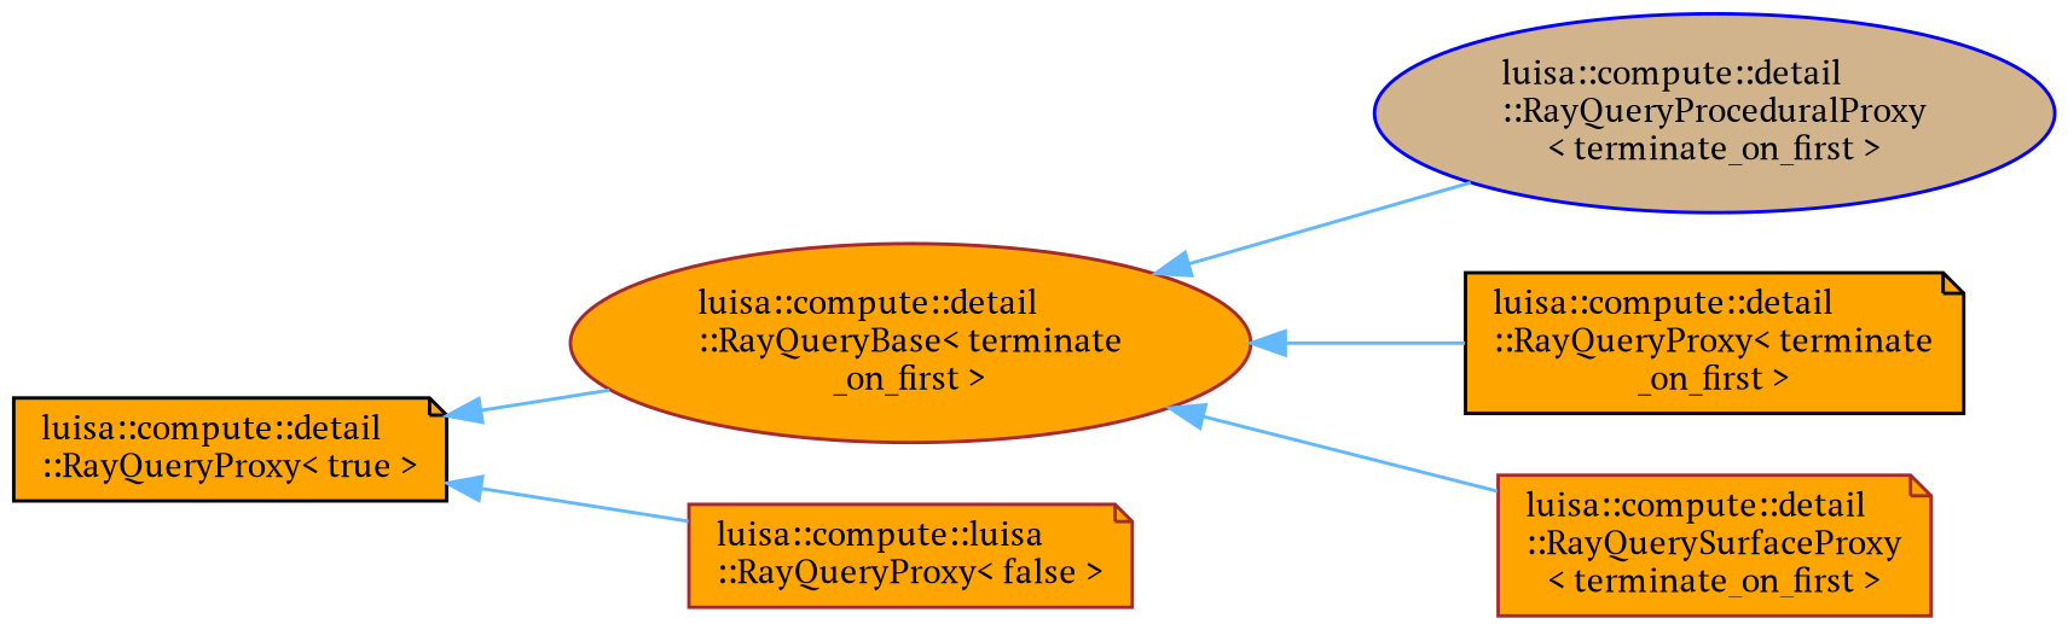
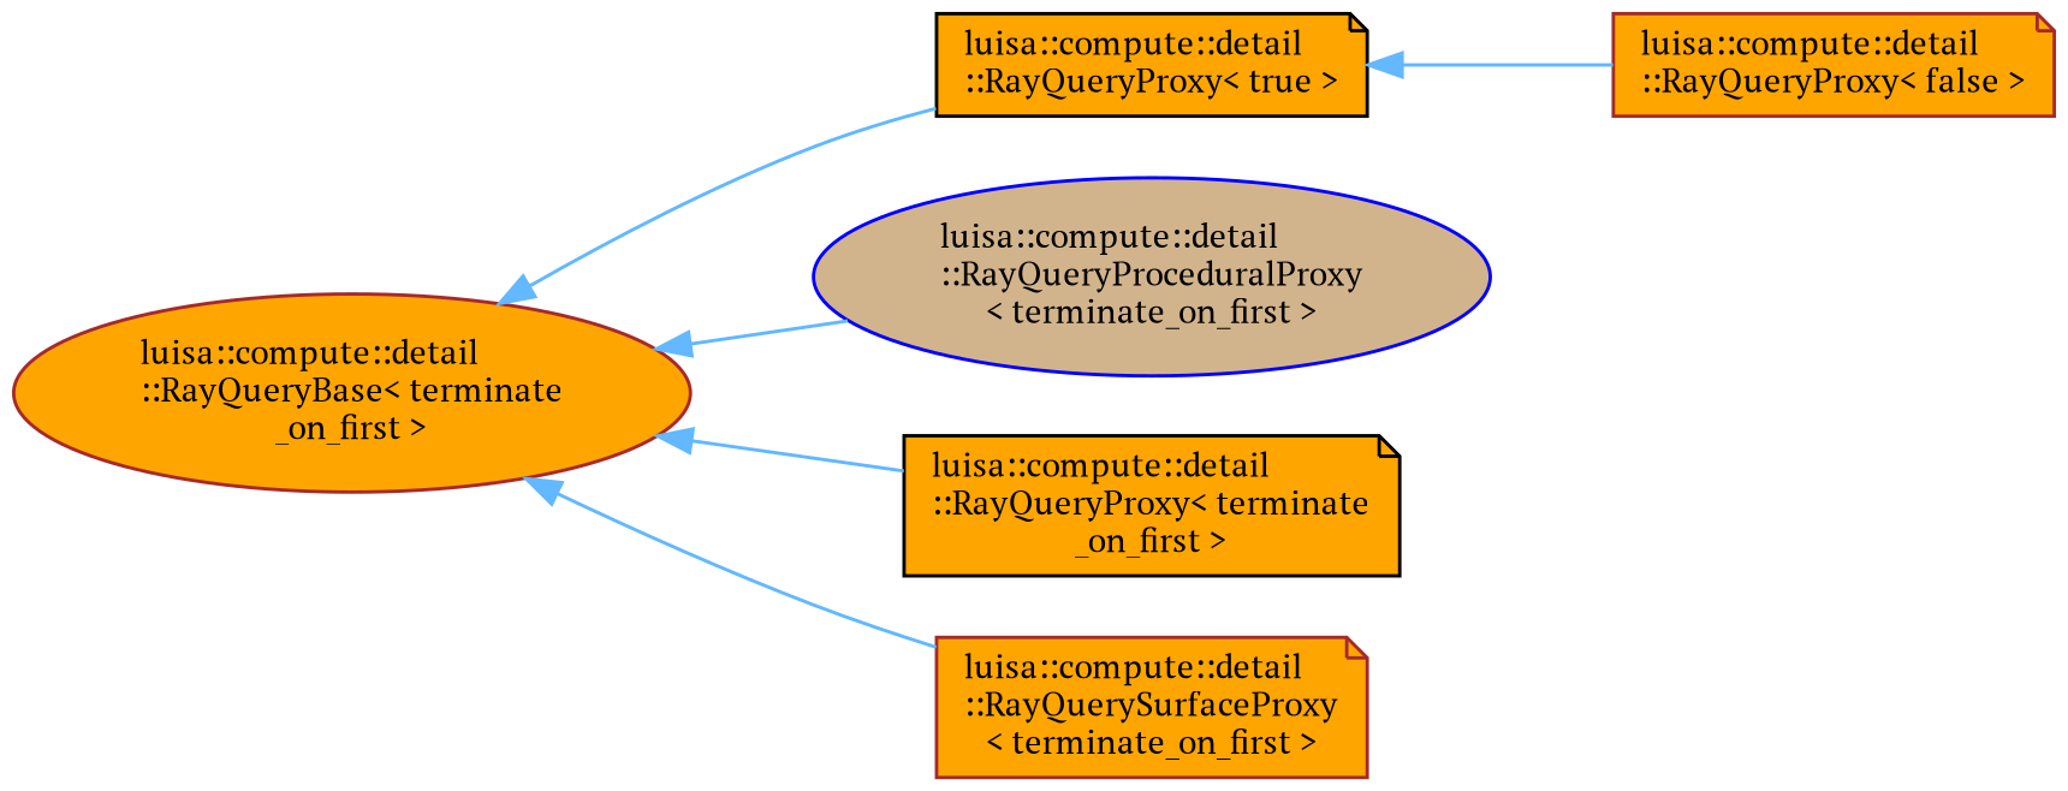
  digraph {
    fontname="PT Serif"
    rankdir=LR
    node [color=brown fillcolor=orange fontname="PT Serif" fontsize=10 shape=note style=filled]
    edge [color=steelblue1 dir=back fontname="PT Serif" fontsize=10 labelfontname=Helvetica labelfontsize=10 style=solid]
    n1 [height=0.2 label="luisa::compute::detail\l::RayQueryBase\< terminate\l_on_first \>" shape=ellipse width=0.4]
    n2 [color=black height=0.2 label="luisa::compute::detail\l::RayQueryProxy\< true \>" width=0.4]
    n3 [color=blue fillcolor=tan height=0.2 label="luisa::compute::detail\l::RayQueryProceduralProxy\l\< terminate_on_first \>" shape=ellipse width=0.4]
    n4 [color=black height=0.2 label="luisa::compute::detail\l::RayQueryProxy\< terminate\l_on_first \>" width=0.4]
    n5 [height=0.2 label="luisa::compute::detail\l::RayQuerySurfaceProxy\l\< terminate_on_first \>" width=0.4]
-   n6 [height=0.2 label="luisa::compute::luisa\l::RayQueryProxy\< false \>" width=0.4]
-   n2 -> n1
+   n6 [height=0.2 label="luisa::compute::detail\l::RayQueryProxy\< false \>" width=0.4]
+   n1 -> n2
    n1 -> n3
    n1 -> n4
    n1 -> n5
    n2 -> n6
  }
